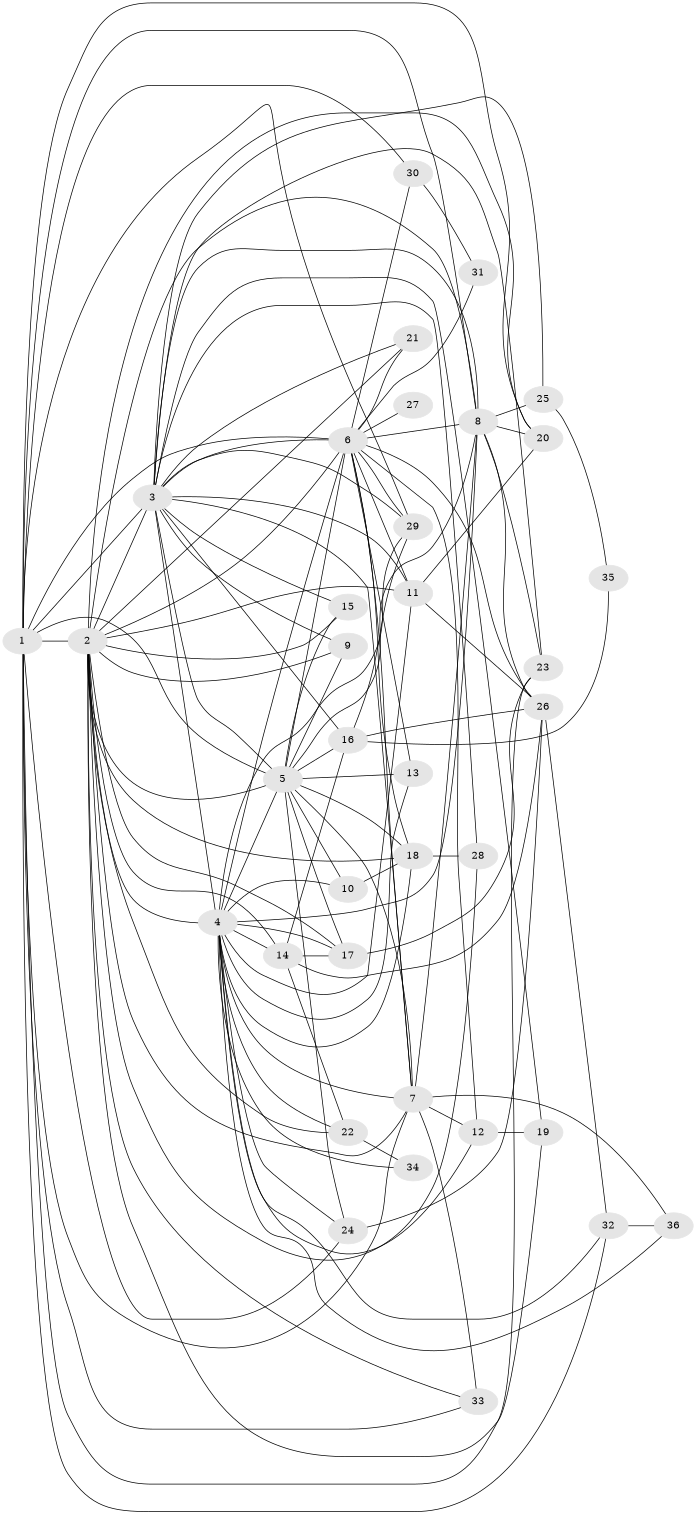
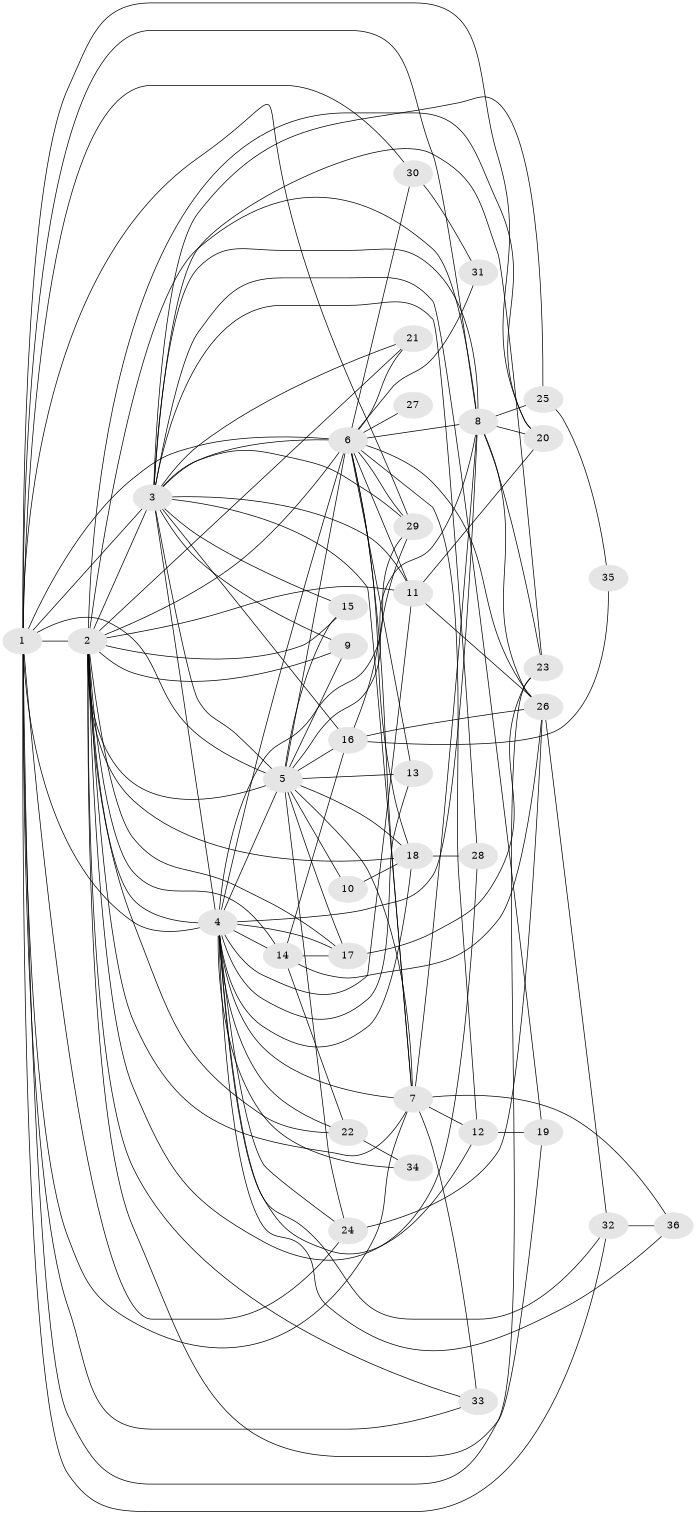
  graph {
    rankdir=LR
    node [color=gray90 style=filled]
    edge [weight=1.0]
    1
    2
    3
    4
    5
    6
    7
    8
    20
    23
    24
    29
    30
    32
    33
    9
    11
    14
    15
    17
    18
    19
    21
    22
    28
    16
    25
    12
    13
    34
    36
    10
    26
    27
    31
    35
    1 -- 2 [weight=3.0]
    1 -- 3
-   10 -- 4 [weight=2.0]
+   1 -- 4 [weight=2.0]
    1 -- 5
    1 -- 6
    1 -- 7 [weight=2.0]
    1 -- 8 [weight=2.0]
    1 -- 20
    1 -- 23
    1 -- 24
    1 -- 29
    1 -- 30 [weight=2.0]
    1 -- 32
    1 -- 33
    2 -- 3 [weight=3.0]
    2 -- 4 [weight=4.0]
    2 -- 5 [weight=2.0]
    2 -- 6 [weight=2.0]
    2 -- 7 [weight=2.0]
    2 -- 8 [weight=2.0]
    2 -- 20 [weight=2.0]
    2 -- 33
    2 -- 9
    2 -- 11 [weight=8.0]
    2 -- 14 [weight=2.0]
    2 -- 15
    2 -- 17
    2 -- 18
    2 -- 19
    2 -- 21
    2 -- 22
    2 -- 28
    3 -- 4 [weight=2.0]
    3 -- 5
    3 -- 6 [weight=2.0]
    3 -- 7 [weight=2.0]
    3 -- 8
    3 -- 23
    3 -- 29
    3 -- 9
    3 -- 11 [weight=3.0]
    3 -- 15
    3 -- 19
    3 -- 21
    3 -- 28
    3 -- 16 [weight=6.0]
    3 -- 25
    4 -- 5 [weight=3.0]
    4 -- 6 [weight=3.0]
    4 -- 7 [weight=2.0]
    4 -- 8 [weight=2.0]
    4 -- 24
    4 -- 29
    4 -- 32
    4 -- 11
    4 -- 14
    4 -- 17
    4 -- 18
    4 -- 22
    4 -- 12
    4 -- 13
    4 -- 34
    4 -- 36
    5 -- 6
    5 -- 7
    5 -- 8
    5 -- 24
    5 -- 9
    5 -- 15
    5 -- 17
    5 -- 18
    5 -- 16
    5 -- 13
    5 -- 10 [weight=2.0]
    6 -- 7
    6 -- 8
    6 -- 29
    6 -- 30
    6 -- 11
    6 -- 18
    6 -- 21
    6 -- 12
    6 -- 13
    6 -- 26
    6 -- 27
    6 -- 31
    7 -- 8
    7 -- 33
    7 -- 12
    7 -- 36
    8 -- 20
    8 -- 23
    8 -- 25 [weight=2.0]
    8 -- 26 [weight=4.0]
    24 -- 26
    30 -- 31
    32 -- 36 [weight=2.0]
    11 -- 20 [weight=2.0]
    11 -- 26
    14 -- 17
    14 -- 22
    14 -- 16
    14 -- 26
    17 -- 23 [weight=3.0]
    18 -- 28
    22 -- 34
    16 -- 29 [weight=2.0]
    16 -- 26
    16 -- 35
    25 -- 35
    12 -- 19 [weight=2.0]
    10 -- 18
    26 -- 32 [weight=2.0]
  }
